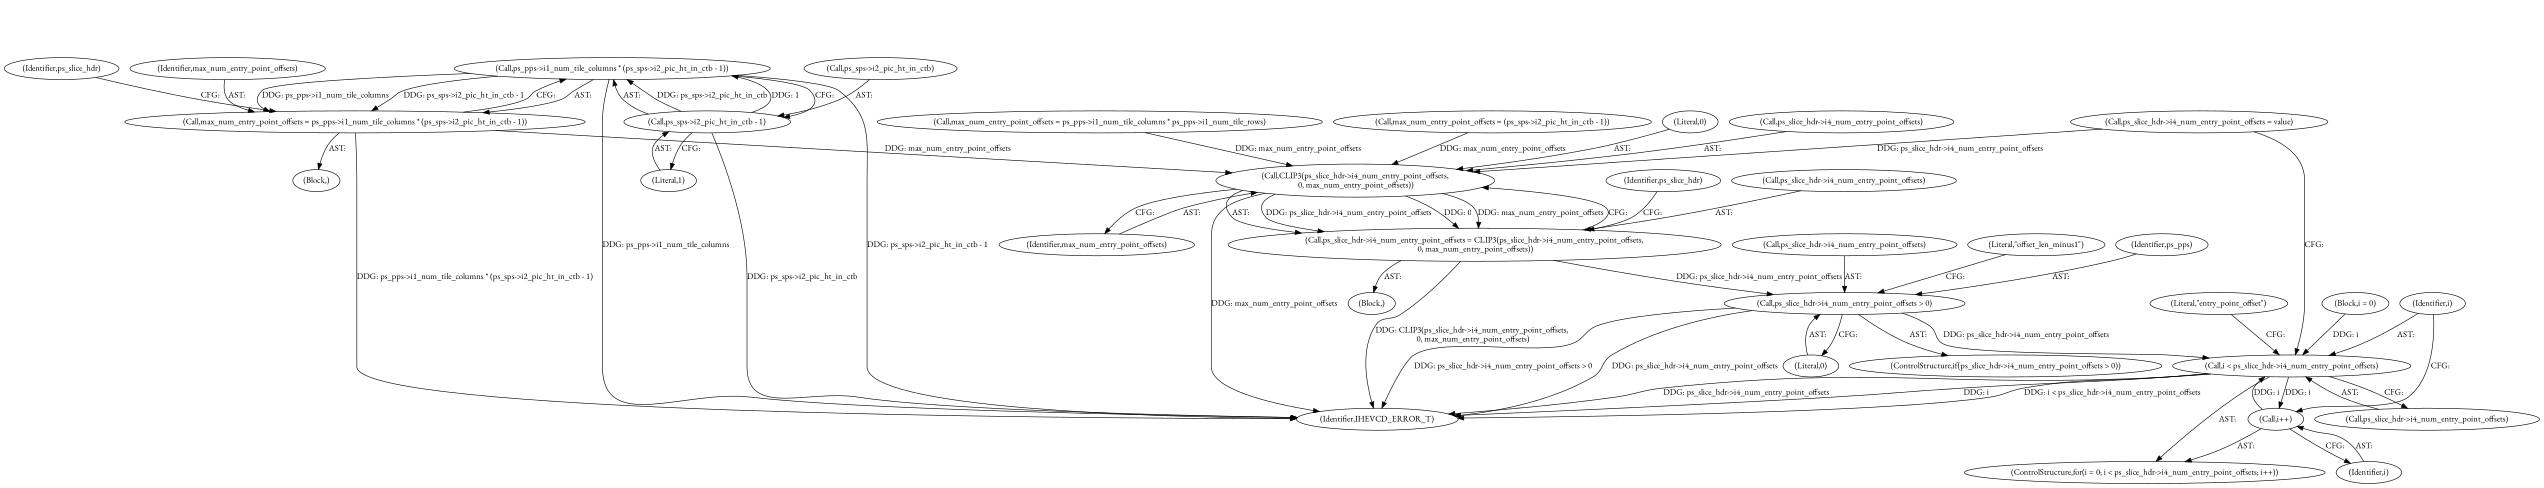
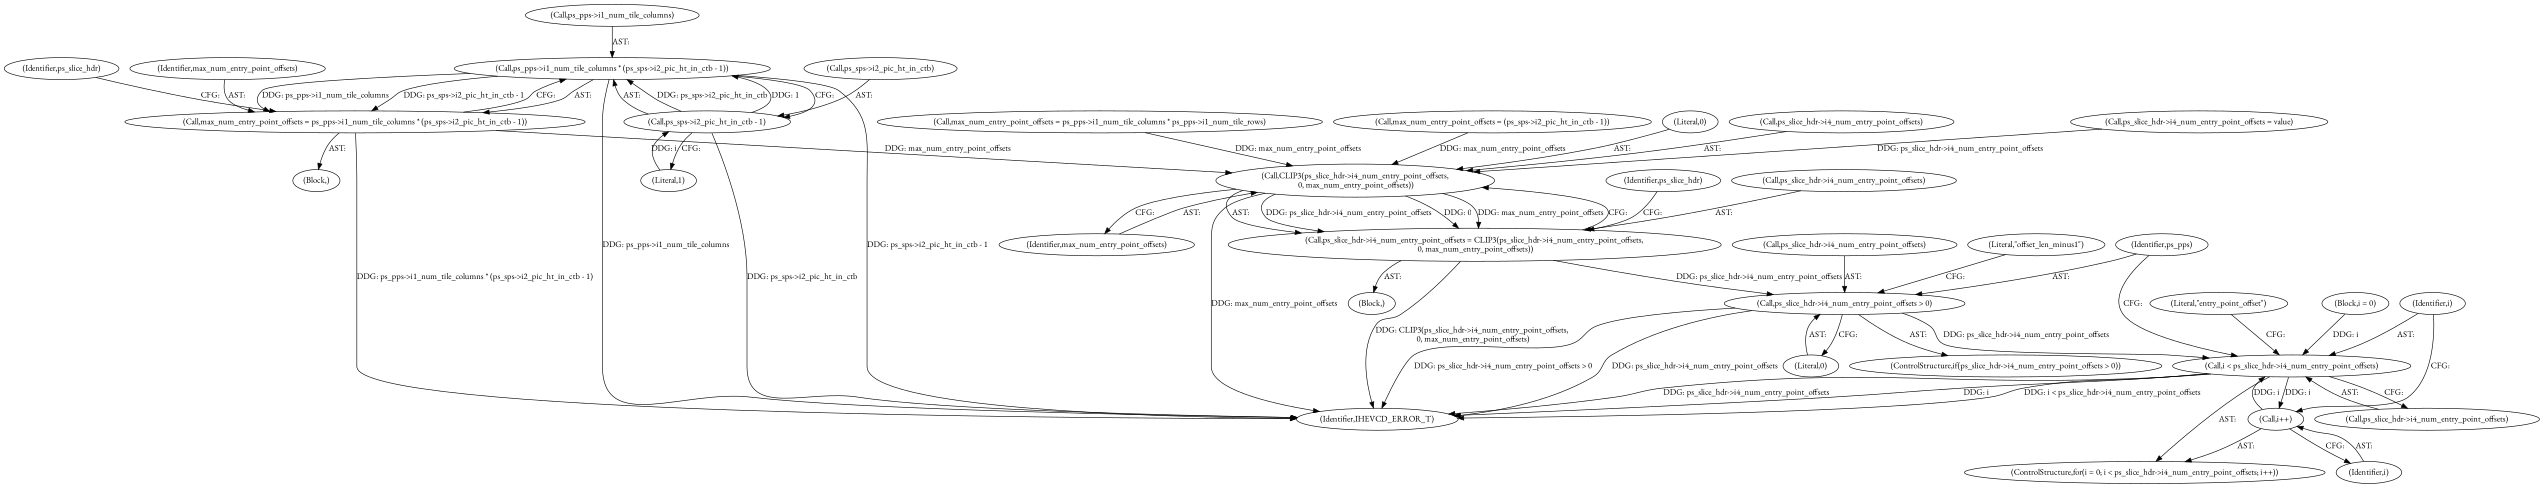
  digraph {
    fontname="EB Garamond"
    node [fontname="EB Garamond"]
    edge [fontname="EB Garamond"]
    n1 [label="(Call,ps_pps->i1_num_tile_columns * (ps_sps->i2_pic_ht_in_ctb - 1))"]
    n2 [label="(Call,ps_sps->i2_pic_ht_in_ctb - 1)"]
    n3 [label="(Call,max_num_entry_point_offsets = ps_pps->i1_num_tile_columns * (ps_sps->i2_pic_ht_in_ctb - 1))"]
    n4 [label="(Identifier,IHEVCD_ERROR_T)"]
    n5 [label="(Literal,1)"]
    n6 [label="(Call,CLIP3(ps_slice_hdr->i4_num_entry_point_offsets,\n 0, max_num_entry_point_offsets))"]
    n7 [label="(Block,)"]
    n8 [label="(Call,ps_slice_hdr->i4_num_entry_point_offsets = CLIP3(ps_slice_hdr->i4_num_entry_point_offsets,\n 0, max_num_entry_point_offsets))"]
    n9 [label="(Identifier,max_num_entry_point_offsets)"]
    n10 [label="(Call,ps_slice_hdr->i4_num_entry_point_offsets > 0)"]
    n11 [label="(Block,)"]
    n12 [label="(Call,i < ps_slice_hdr->i4_num_entry_point_offsets)"]
    n13 [label="(ControlStructure,if(ps_slice_hdr->i4_num_entry_point_offsets > 0))"]
    n14 [label="(Literal,0)"]
    n15 [label="(Call,i++)"]
    n16 [label="(Call,ps_slice_hdr->i4_num_entry_point_offsets)"]
    n17 [label="(ControlStructure,for(i = 0; i < ps_slice_hdr->i4_num_entry_point_offsets; i++))"]
    n18 [label="(Identifier,i)"]
    n19 [label="(Identifier,max_num_entry_point_offsets)"]
+   n20 [label="(Call,ps_pps->i1_num_tile_columns)"]
    n21 [label="(Identifier,i)"]
    n22 [label="(Call,max_num_entry_point_offsets = (ps_sps->i2_pic_ht_in_ctb - 1))"]
    n23 [label="(Literal,0)"]
    n24 [label="(Call,ps_sps->i2_pic_ht_in_ctb)"]
    n25 [label="(Identifier,ps_slice_hdr)"]
    n26 [label="(Call,ps_slice_hdr->i4_num_entry_point_offsets)"]
    n27 [label="(Call,max_num_entry_point_offsets = ps_pps->i1_num_tile_columns * ps_pps->i1_num_tile_rows)"]
    n28 [label="(Literal,\"entry_point_offset\")"]
    n29 [label="(Call,ps_slice_hdr->i4_num_entry_point_offsets = value)"]
    n30 [label="(Literal,\"offset_len_minus1\")"]
    n31 [label="(Block,i = 0)"]
    n32 [label="(Identifier,ps_slice_hdr)"]
    n33 [label="(Identifier,ps_pps)"]
    n34 [label="(Call,ps_slice_hdr->i4_num_entry_point_offsets)"]
    n35 [label="(Call,ps_slice_hdr->i4_num_entry_point_offsets)"]
    n1 -> n2 [label="CFG: "]
    n1 -> n3 [label="AST: "]
    n1 -> n3 [label="DDG: ps_pps->i1_num_tile_columns"]
    n1 -> n3 [label="DDG: ps_sps->i2_pic_ht_in_ctb - 1"]
    n1 -> n4 [label="DDG: ps_sps->i2_pic_ht_in_ctb - 1"]
    n1 -> n4 [label="DDG: ps_pps->i1_num_tile_columns"]
    n2 -> n1 [label="AST: "]
    n2 -> n1 [label="DDG: ps_sps->i2_pic_ht_in_ctb"]
    n2 -> n1 [label="DDG: 1"]
    n2 -> n4 [label="DDG: ps_sps->i2_pic_ht_in_ctb"]
    n2 -> n5 [label="CFG: "]
    n3 -> n1 [label="CFG: "]
    n3 -> n4 [label="DDG: ps_pps->i1_num_tile_columns * (ps_sps->i2_pic_ht_in_ctb - 1)"]
    n3 -> n6 [label="DDG: max_num_entry_point_offsets"]
    n3 -> n7 [label="AST: "]
-   n5 -> n2 [label="AST: "]
+   n5 -> n2 [label="DDG: i"]
    n6 -> n4 [label="DDG: max_num_entry_point_offsets"]
    n6 -> n8 [label="AST: "]
    n6 -> n8 [label="DDG: ps_slice_hdr->i4_num_entry_point_offsets"]
    n6 -> n8 [label="DDG: 0"]
    n6 -> n8 [label="DDG: max_num_entry_point_offsets"]
    n6 -> n9 [label="CFG: "]
    n8 -> n4 [label="DDG: CLIP3(ps_slice_hdr->i4_num_entry_point_offsets,\n 0, max_num_entry_point_offsets)"]
    n8 -> n6 [label="CFG: "]
    n8 -> n10 [label="DDG: ps_slice_hdr->i4_num_entry_point_offsets"]
    n8 -> n11 [label="AST: "]
    n9 -> n6 [label="AST: "]
    n10 -> n4 [label="DDG: ps_slice_hdr->i4_num_entry_point_offsets > 0"]
    n10 -> n4 [label="DDG: ps_slice_hdr->i4_num_entry_point_offsets"]
    n10 -> n12 [label="DDG: ps_slice_hdr->i4_num_entry_point_offsets"]
    n10 -> n13 [label="AST: "]
    n10 -> n14 [label="CFG: "]
    n12 -> n4 [label="DDG: i"]
    n12 -> n4 [label="DDG: i < ps_slice_hdr->i4_num_entry_point_offsets"]
    n12 -> n4 [label="DDG: ps_slice_hdr->i4_num_entry_point_offsets"]
    n12 -> n15 [label="DDG: i"]
    n12 -> n16 [label="CFG: "]
    n12 -> n17 [label="AST: "]
    n14 -> n10 [label="AST: "]
    n15 -> n12 [label="DDG: i"]
    n15 -> n17 [label="AST: "]
    n15 -> n18 [label="CFG: "]
    n16 -> n12 [label="AST: "]
    n18 -> n15 [label="AST: "]
    n19 -> n3 [label="AST: "]
+   n20 -> n1 [label="AST: "]
    n21 -> n12 [label="AST: "]
    n21 -> n15 [label="CFG: "]
    n22 -> n6 [label="DDG: max_num_entry_point_offsets"]
    n23 -> n6 [label="AST: "]
    n24 -> n2 [label="AST: "]
    n25 -> n3 [label="CFG: "]
    n26 -> n6 [label="AST: "]
    n27 -> n6 [label="DDG: max_num_entry_point_offsets"]
    n28 -> n12 [label="CFG: "]
    n29 -> n6 [label="DDG: ps_slice_hdr->i4_num_entry_point_offsets"]
    n30 -> n10 [label="CFG: "]
    n31 -> n12 [label="DDG: i"]
    n32 -> n8 [label="CFG: "]
    n33 -> n10 [label="AST: "]
-   n29 -> n12 [label="CFG: "]
+   n33 -> n12 [label="CFG: "]
    n34 -> n8 [label="AST: "]
    n35 -> n10 [label="AST: "]
  }
